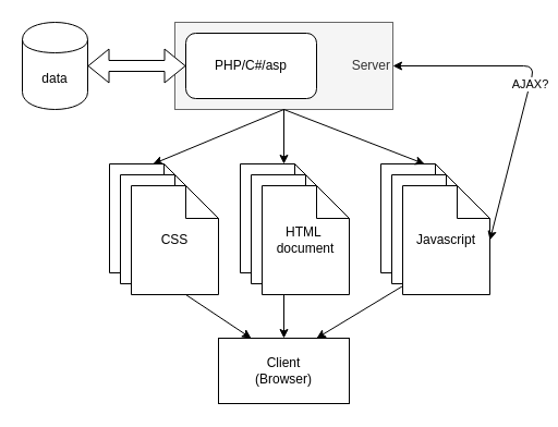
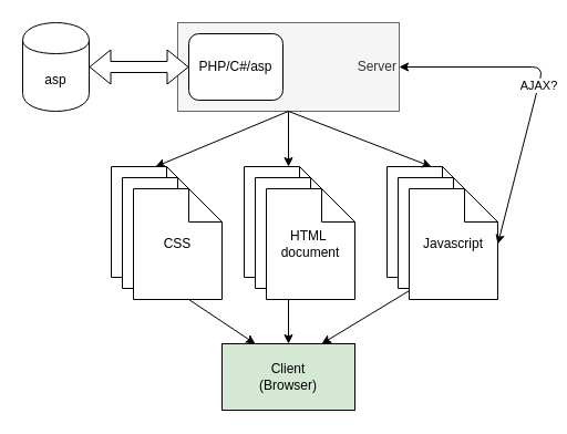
  <mxCell id="0" />
  <mxCell id="1" parent="0" />
  <mxCell id="2" value="Server" style="rounded=0;whiteSpace=wrap;html=1;align=right;fillColor=#f5f5f5;strokeColor=#666666;fontColor=#333333;" parent="1" vertex="1"><mxGeometry y="20" width="200" height="80" as="geometry" x="160" /></mxCell>
- <mxCell id="3" value="Client&lt;br&gt;(Browser)&lt;br&gt;" style="rounded=0;whiteSpace=wrap;html=1;" parent="1" vertex="1"><mxGeometry x="200" y="310" width="120" height="60" as="geometry" /></mxCell>
- <mxCell id="4" value="data" style="shape=cylinder;whiteSpace=wrap;html=1;boundedLbl=1;backgroundOutline=1;" parent="1" vertex="1"><mxGeometry x="20" y="20" width="60" height="80" as="geometry" /></mxCell>
+ <mxCell id="3" value="Client&lt;br&gt;(Browser)&lt;br&gt;" style="rounded=0;whiteSpace=wrap;html=1;fillColor=#d5e8d4;" parent="1" vertex="1"><mxGeometry x="200" y="310" width="120" height="60" as="geometry" /></mxCell>
+ <mxCell id="4" value="asp" style="shape=cylinder;whiteSpace=wrap;html=1;boundedLbl=1;backgroundOutline=1;" parent="1" vertex="1"><mxGeometry x="20" y="20" width="60" height="80" as="geometry" /></mxCell>
  <mxCell id="5" value="HTML&amp;nbsp;&lt;br&gt;document&lt;br&gt;" style="shape=note;whiteSpace=wrap;html=1;backgroundOutline=1;" parent="1" vertex="1"><mxGeometry x="220" y="150" width="80" height="100" as="geometry" /></mxCell>
  <mxCell id="6" value="" style="endArrow=classic;html=1;exitX=0.5;exitY=1;entryX=0.5;entryY=0;" parent="1" source="2" target="5" edge="1"><mxGeometry width="50" height="50" relative="1" as="geometry"><mxPoint x="380" y="140" as="sourcePoint" /><mxPoint x="430" y="90" as="targetPoint" /></mxGeometry></mxCell>
  <mxCell id="7" value="" style="endArrow=classic;html=1;entryX=0.5;entryY=0;" parent="1" source="5" target="3" edge="1"><mxGeometry width="50" height="50" relative="1" as="geometry"><mxPoint x="90" y="290" as="sourcePoint" /><mxPoint x="140" y="240" as="targetPoint" /></mxGeometry></mxCell>
- <mxCell id="8" value="PHP/C#/asp" style="rounded=1;whiteSpace=wrap;html=1;" parent="1" vertex="1"><mxGeometry x="170" y="30" width="120" height="60" as="geometry" /></mxCell>
+ <mxCell id="8" value="PHP/C#/asp" style="rounded=1;whiteSpace=wrap;html=1;" parent="1" vertex="1"><mxGeometry x="170" y="30" width="85" height="60" as="geometry" /></mxCell>
  <mxCell id="9" value="Javascript&lt;br&gt;" style="shape=note;whiteSpace=wrap;html=1;backgroundOutline=1;" parent="1" vertex="1"><mxGeometry x="349" y="150" width="80" height="100" as="geometry" /></mxCell>
  <mxCell id="10" value="CSS&lt;br&gt;" style="shape=note;whiteSpace=wrap;html=1;backgroundOutline=1;" parent="1" vertex="1"><mxGeometry x="100" y="150" width="80" height="100" as="geometry" /></mxCell>
  <mxCell id="11" value="" style="endArrow=classic;html=1;exitX=0.5;exitY=1;entryX=0.5;entryY=0;" parent="1" source="2" target="10" edge="1"><mxGeometry width="50" height="50" relative="1" as="geometry"><mxPoint x="30" y="260" as="sourcePoint" /><mxPoint x="80" y="210" as="targetPoint" /></mxGeometry></mxCell>
  <mxCell id="12" value="" style="endArrow=classic;html=1;exitX=0.5;exitY=1;entryX=0.5;entryY=0;" parent="1" source="2" target="9" edge="1"><mxGeometry width="50" height="50" relative="1" as="geometry"><mxPoint x="240" y="110" as="sourcePoint" /><mxPoint x="170" y="160" as="targetPoint" /></mxGeometry></mxCell>
  <mxCell id="13" value="" style="endArrow=classic;html=1;exitX=0.5;exitY=1;entryX=0.25;entryY=0;" parent="1" source="10" target="3" edge="1"><mxGeometry width="50" height="50" relative="1" as="geometry"><mxPoint x="300" y="110" as="sourcePoint" /><mxPoint x="360" y="160" as="targetPoint" /></mxGeometry></mxCell>
  <mxCell id="14" value="" style="endArrow=classic;html=1;exitX=0.5;exitY=1;entryX=0.75;entryY=0;" parent="1" source="9" target="3" edge="1"><mxGeometry width="50" height="50" relative="1" as="geometry"><mxPoint x="310" y="120" as="sourcePoint" /><mxPoint x="370" y="170" as="targetPoint" /></mxGeometry></mxCell>
  <mxCell id="15" value="" style="shape=flexArrow;endArrow=classic;startArrow=classic;html=1;fillColor=#ffffff;exitX=1;exitY=0.5;" parent="1" source="4" target="8" edge="1"><mxGeometry width="50" height="50" relative="1" as="geometry"><mxPoint x="120" y="-50" as="sourcePoint" /><mxPoint x="170" y="-100" as="targetPoint" /></mxGeometry></mxCell>
  <mxCell id="16" value="HTML&amp;nbsp;&lt;br&gt;document&lt;br&gt;" style="shape=note;whiteSpace=wrap;html=1;backgroundOutline=1;" parent="1" vertex="1"><mxGeometry x="230" y="160" width="80" height="100" as="geometry" /></mxCell>
  <mxCell id="17" value="CSS&lt;br&gt;" style="shape=note;whiteSpace=wrap;html=1;backgroundOutline=1;" parent="1" vertex="1"><mxGeometry x="110" y="160" width="80" height="100" as="geometry" /></mxCell>
  <mxCell id="18" value="Javascript&lt;br&gt;" style="shape=note;whiteSpace=wrap;html=1;backgroundOutline=1;" parent="1" vertex="1"><mxGeometry x="359" y="160" width="80" height="100" as="geometry" /></mxCell>
  <mxCell id="19" value="CSS&lt;br&gt;" style="shape=note;whiteSpace=wrap;html=1;backgroundOutline=1;" parent="1" vertex="1"><mxGeometry x="120" y="170" width="80" height="100" as="geometry" /></mxCell>
  <mxCell id="20" value="HTML&amp;nbsp;&lt;br&gt;document&lt;br&gt;" style="shape=note;whiteSpace=wrap;html=1;backgroundOutline=1;" parent="1" vertex="1"><mxGeometry x="240" y="170" width="80" height="100" as="geometry" /></mxCell>
  <mxCell id="21" value="Javascript&lt;br&gt;" style="shape=note;whiteSpace=wrap;html=1;backgroundOutline=1;" parent="1" vertex="1"><mxGeometry x="369" y="170" width="80" height="100" as="geometry" /></mxCell>
  <mxCell id="22" value="AJAX?" style="endArrow=classic;html=1;entryX=1;entryY=0.5;exitX=1;exitY=0.5;startArrow=classic;startFill=1;" parent="1" source="21" target="2" edge="1"><mxGeometry width="50" height="50" relative="1" as="geometry"><mxPoint x="450" y="250" as="sourcePoint" /><mxPoint x="500" y="200" as="targetPoint" /><Array as="points"><mxPoint x="490" y="60" /></Array></mxGeometry></mxCell>
